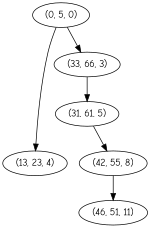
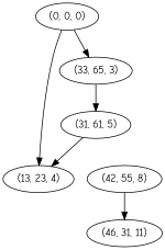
  digraph {
    fontname="Comic Neue"
    node [fontname="Comic Neue"]
    edge [fontname="Comic Neue"]
    n1 [label="(13, 23, 4)"]
-   "(0, 0, 0)" [label="(0, 5, 0)"]
-   "(33, 66, 3)"
+   "(0, 0, 0)"
+   "(33, 66, 3)" [label="(33, 65, 3)"]
    n4 [label="(31, 61, 5)"]
    "(42, 55, 8)"
-   "(46, 51, 11)"
+   "(46, 51, 11)" [label="(46, 31, 11)"]
    "(0, 0, 0)" -> n1
    "(0, 0, 0)" -> "(33, 66, 3)"
    "(33, 66, 3)" -> n4
-   n4 -> "(42, 55, 8)"
+   n4 -> n1
    "(42, 55, 8)" -> "(46, 51, 11)"
  }
